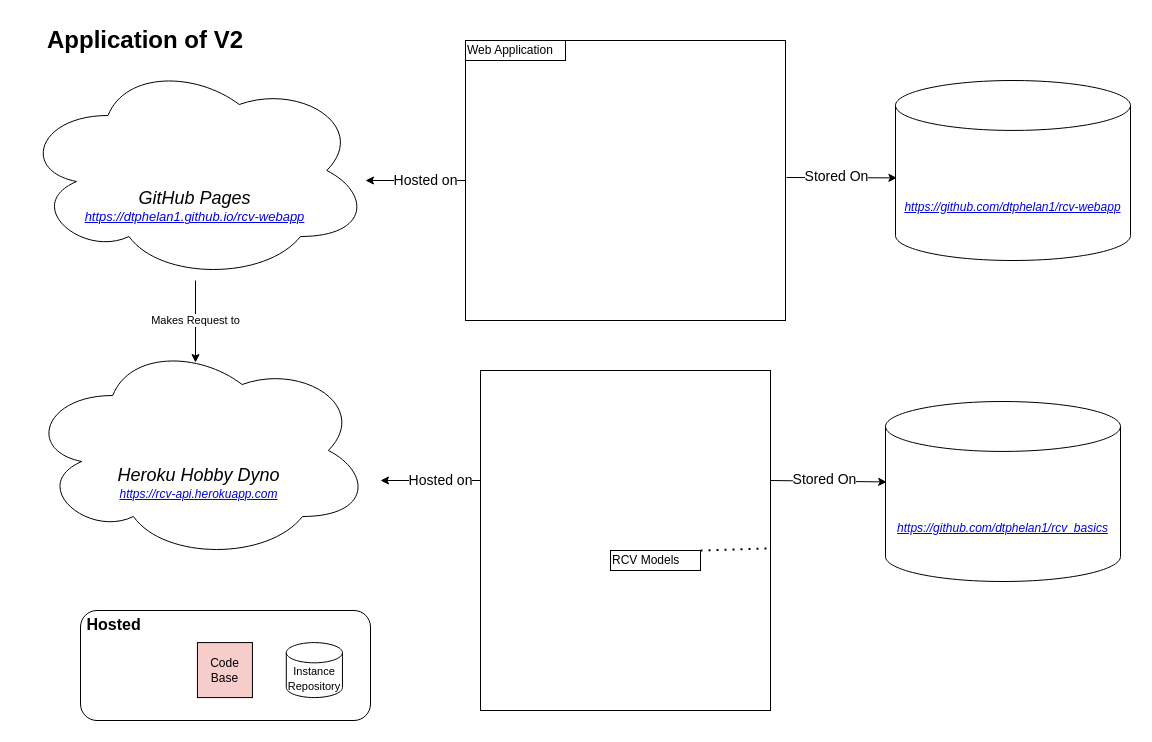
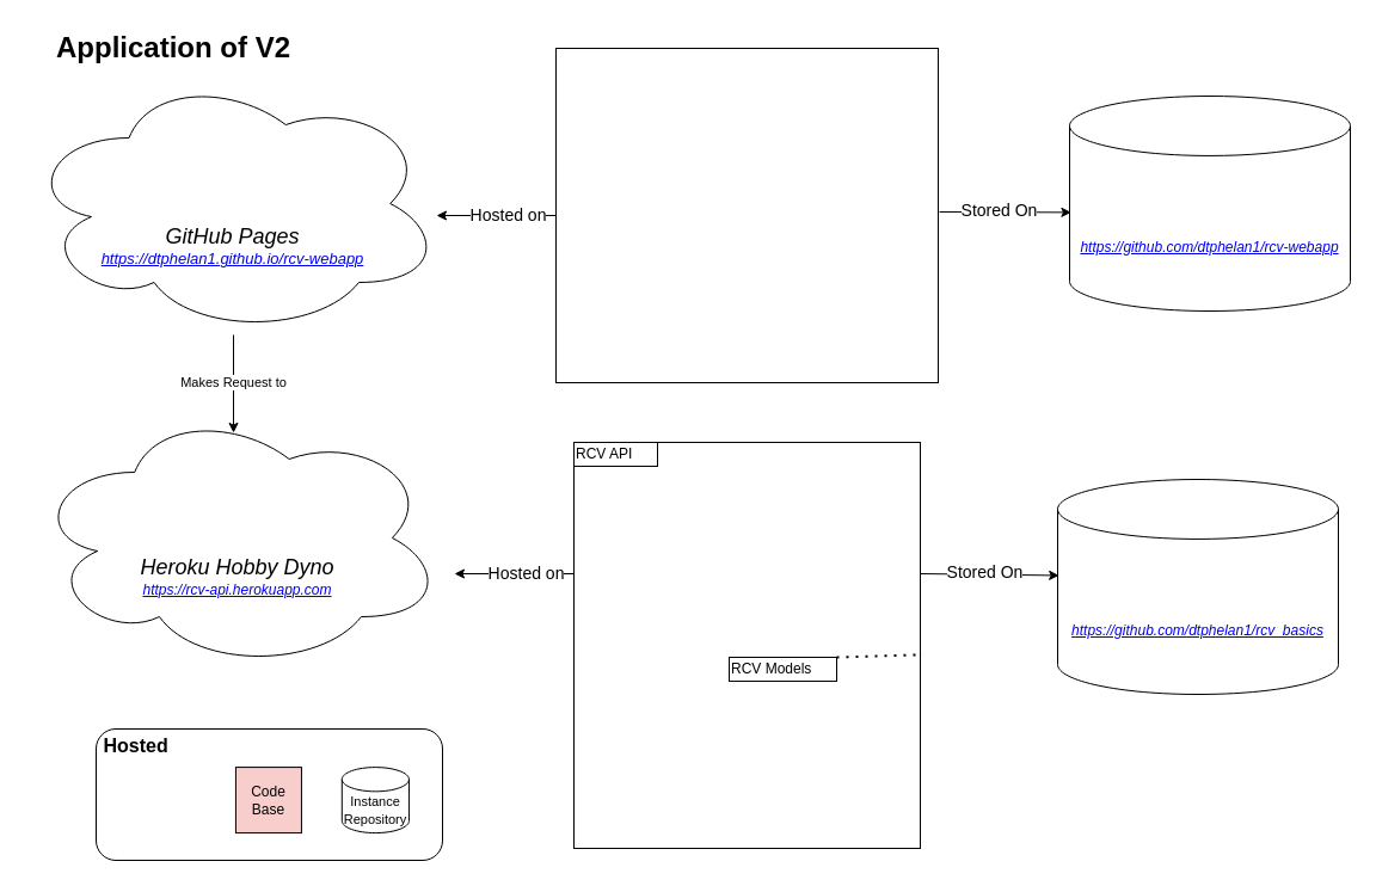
  <mxCell id="0" />
  <mxCell id="1" parent="0" />
  <mxCell id="2" value="" style="group" parent="1" vertex="1" connectable="0"><mxGeometry x="465" y="40" width="320" height="280" as="geometry" /></mxCell>
  <mxCell id="3" value="" style="rounded=0;whiteSpace=wrap;html=1;" parent="2" vertex="1"><mxGeometry width="320" height="280" as="geometry" /></mxCell>
  <mxCell id="4" value="" style="shape=image;verticalLabelPosition=bottom;labelBackgroundColor=#ffffff;verticalAlign=top;aspect=fixed;imageAspect=0;image=https://www.pinclipart.com/picdir/big/537-5374089_react-js-logo-clipart.png;" parent="2" vertex="1"><mxGeometry x="20" y="30" width="112.07" height="100" as="geometry" /></mxCell>
  <mxCell id="5" value="" style="shape=image;verticalLabelPosition=bottom;labelBackgroundColor=#ffffff;verticalAlign=top;aspect=fixed;imageAspect=0;image=https://www.freepnglogos.com/uploads/html5-logo-png/html5-logo-devextreme-multi-purpose-controls-html-javascript-3.png;" parent="2" vertex="1"><mxGeometry x="19.12" y="150" width="281.77" height="110" as="geometry" /></mxCell>
  <mxCell id="6" value="" style="shape=image;verticalLabelPosition=bottom;labelBackgroundColor=#ffffff;verticalAlign=top;aspect=fixed;imageAspect=0;image=https://getbootstrap.com/docs/4.1/assets/img/bootstrap-stack.png;" parent="2" vertex="1"><mxGeometry x="160" y="25" width="130.89" height="110" as="geometry" /></mxCell>
- <mxCell id="7" value="Web Application" style="text;html=1;fillColor=none;align=left;verticalAlign=middle;whiteSpace=wrap;rounded=0;strokeColor=#000000;" parent="2" vertex="1"><mxGeometry width="100" height="20" as="geometry" /></mxCell>
  <mxCell id="8" value="" style="group" parent="1" vertex="1" connectable="0"><mxGeometry x="480" y="370" width="290" height="340" as="geometry" /></mxCell>
  <mxCell id="9" value="" style="rounded=0;whiteSpace=wrap;html=1;" parent="8" vertex="1"><mxGeometry width="290" height="340" as="geometry" /></mxCell>
  <mxCell id="10" value="" style="shape=image;verticalLabelPosition=bottom;labelBackgroundColor=#ffffff;verticalAlign=top;aspect=fixed;imageAspect=0;image=https://www.probytes.net/wp-content/uploads/2018/10/flask-logo-png-transparent.png;" parent="8" vertex="1"><mxGeometry x="30" y="30" width="101.24" height="130" as="geometry" /></mxCell>
  <mxCell id="11" value="" style="shape=image;verticalLabelPosition=bottom;labelBackgroundColor=#ffffff;verticalAlign=top;aspect=fixed;imageAspect=0;image=https://jelastic.com/blog/wp-content/uploads/2014/08/Python_logo-large.png;" parent="8" vertex="1"><mxGeometry x="70.21" y="210" width="159.57" height="120" as="geometry" /></mxCell>
  <mxCell id="12" value="" style="endArrow=none;dashed=1;html=1;dashPattern=1 3;strokeWidth=2;entryX=1.007;entryY=0.523;entryDx=0;entryDy=0;entryPerimeter=0;exitX=1;exitY=0;exitDx=0;exitDy=0;" parent="8" source="14" target="9" edge="1"><mxGeometry width="50" height="50" relative="1" as="geometry"><mxPoint x="8" y="178" as="sourcePoint" /><mxPoint x="262.0" y="177.68" as="targetPoint" /></mxGeometry></mxCell>
+ <mxCell id="13" value="RCV API" style="text;html=1;fillColor=none;align=left;verticalAlign=middle;whiteSpace=wrap;rounded=0;strokeColor=#000000;" parent="8" vertex="1"><mxGeometry width="70" height="20" as="geometry" /></mxCell>
  <mxCell id="14" value="RCV Models" style="text;html=1;fillColor=none;align=left;verticalAlign=middle;whiteSpace=wrap;rounded=0;strokeColor=#000000;" parent="8" vertex="1"><mxGeometry x="130" y="180" width="90" height="20" as="geometry" /></mxCell>
  <mxCell id="15" value="" style="shape=image;verticalLabelPosition=bottom;labelBackgroundColor=#ffffff;verticalAlign=top;aspect=fixed;imageAspect=0;image=https://jelastic.com/blog/wp-content/uploads/2014/08/Python_logo-large.png;" parent="8" vertex="1"><mxGeometry x="140" y="42.5" width="139.62" height="105" as="geometry" /></mxCell>
  <mxCell id="16" value="" style="group" parent="1" vertex="1" connectable="0"><mxGeometry x="20" y="80" width="410" height="220" as="geometry" /></mxCell>
  <mxCell id="17" value="&lt;font&gt;&lt;i&gt;&lt;br&gt;&lt;br&gt;&lt;br&gt;&lt;br&gt;&lt;br&gt;&lt;span style=&quot;font-size: 18px&quot;&gt;GitHub Pages&lt;/span&gt;&lt;br&gt;&lt;font style=&quot;font-size: 13px&quot;&gt;&lt;a href=&quot;http://dtphelan1.github.io/rcv-webapp&quot;&gt;https://dtphelan1.github.io/rcv-webapp&lt;/a&gt;&lt;/font&gt;&lt;br&gt;&lt;/i&gt;&lt;/font&gt;" style="ellipse;shape=cloud;whiteSpace=wrap;html=1;strokeColor=#000000;align=center;spacingRight=1;labelBorderColor=none;labelBackgroundColor=none;" parent="16" vertex="1"><mxGeometry y="-20" width="350" height="220" as="geometry" /></mxCell>
  <mxCell id="18" value="" style="shape=image;verticalLabelPosition=bottom;labelBackgroundColor=#ffffff;verticalAlign=top;imageAspect=0;image=https://www.analyticsvidhya.com/wp-content/uploads/2015/07/github_logo.png;" parent="16" vertex="1"><mxGeometry x="80" y="50" width="187.39" height="40" as="geometry" /></mxCell>
  <mxCell id="19" value="&lt;font style=&quot;font-size: 24px&quot;&gt;&lt;b&gt;Application of V2&lt;/b&gt;&lt;/font&gt;" style="text;html=1;strokeColor=none;fillColor=none;align=left;verticalAlign=middle;whiteSpace=wrap;rounded=0;" parent="1" vertex="1"><mxGeometry x="45" y="20" width="260" height="40" as="geometry" /></mxCell>
  <mxCell id="20" value="" style="endArrow=classic;html=1;exitX=0;exitY=0.5;exitDx=0;exitDy=0;" parent="1" source="3" edge="1"><mxGeometry width="50" height="50" relative="1" as="geometry"><mxPoint x="175" y="260" as="sourcePoint" /><mxPoint x="365" y="180" as="targetPoint" /></mxGeometry></mxCell>
  <mxCell id="21" value="&lt;font style=&quot;font-size: 14px&quot;&gt;Hosted on&lt;/font&gt;" style="edgeLabel;html=1;align=center;verticalAlign=middle;resizable=0;points=[];" parent="20" vertex="1" connectable="0"><mxGeometry x="0.441" y="-1" relative="1" as="geometry"><mxPoint x="31.67" as="offset" /></mxGeometry></mxCell>
  <mxCell id="22" value="" style="group" parent="1" vertex="1" connectable="0"><mxGeometry x="885" y="400" width="235" height="180" as="geometry" /></mxCell>
  <mxCell id="23" value="&lt;span&gt;&lt;font&gt;&lt;i&gt;&lt;br&gt;&lt;br&gt;&lt;a href=&quot;https://github.com/dtphelan1/rcv_basics&quot;&gt;https://github.com/dtphelan1/rcv_basics&lt;/a&gt;&lt;br&gt;&lt;/i&gt;&lt;/font&gt;&lt;/span&gt;" style="shape=cylinder3;whiteSpace=wrap;html=1;boundedLbl=1;backgroundOutline=1;size=24.968;strokeColor=#000000;align=center;" parent="22" vertex="1"><mxGeometry y="1" width="235" height="180" as="geometry" /></mxCell>
  <mxCell id="24" value="" style="shape=image;verticalLabelPosition=bottom;labelBackgroundColor=#ffffff;verticalAlign=top;imageAspect=0;image=https://www.analyticsvidhya.com/wp-content/uploads/2015/07/github_logo.png;" parent="22" vertex="1"><mxGeometry x="21.3" y="60" width="177.4" height="40" as="geometry" /></mxCell>
  <mxCell id="25" value="" style="group" parent="1" vertex="1" connectable="0"><mxGeometry x="895" y="80" width="235" height="180" as="geometry" /></mxCell>
  <mxCell id="26" value="&lt;i&gt;&lt;br&gt;&lt;br&gt;&lt;a href=&quot;https://github.com/dtphelan1/rcv-webapp&quot;&gt;https://github.com/dtphelan1/rcv-webapp&lt;/a&gt;&lt;/i&gt;&lt;span&gt;&lt;font&gt;&lt;i&gt;&lt;br&gt;&lt;/i&gt;&lt;/font&gt;&lt;/span&gt;" style="shape=cylinder3;whiteSpace=wrap;html=1;boundedLbl=1;backgroundOutline=1;size=24.968;strokeColor=#000000;align=center;" parent="25" vertex="1"><mxGeometry width="235" height="180" as="geometry" /></mxCell>
  <mxCell id="27" value="" style="shape=image;verticalLabelPosition=bottom;labelBackgroundColor=#ffffff;verticalAlign=top;imageAspect=0;image=https://www.analyticsvidhya.com/wp-content/uploads/2015/07/github_logo.png;" parent="25" vertex="1"><mxGeometry x="21.3" y="59" width="177.4" height="40" as="geometry" /></mxCell>
  <mxCell id="28" value="" style="endArrow=classic;html=1;entryX=0.006;entryY=0.541;entryDx=0;entryDy=0;entryPerimeter=0;" parent="1" edge="1"><mxGeometry width="50" height="50" relative="1" as="geometry"><mxPoint x="786" y="177" as="sourcePoint" /><mxPoint x="896.41" y="177.38" as="targetPoint" /></mxGeometry></mxCell>
  <mxCell id="29" value="&lt;font style=&quot;font-size: 14px&quot;&gt;Stored On&lt;/font&gt;" style="edgeLabel;html=1;align=center;verticalAlign=middle;resizable=0;points=[];" parent="28" vertex="1" connectable="0"><mxGeometry x="0.441" y="-1" relative="1" as="geometry"><mxPoint x="-30.16" y="-3.27" as="offset" /></mxGeometry></mxCell>
  <mxCell id="30" value="" style="endArrow=classic;html=1;entryX=0.005;entryY=0.447;entryDx=0;entryDy=0;entryPerimeter=0;" parent="1" target="23" edge="1"><mxGeometry width="50" height="50" relative="1" as="geometry"><mxPoint x="770" y="480" as="sourcePoint" /><mxPoint x="880.41" y="480.38" as="targetPoint" /></mxGeometry></mxCell>
  <mxCell id="31" value="&lt;font style=&quot;font-size: 14px&quot;&gt;Stored On&lt;/font&gt;" style="edgeLabel;html=1;align=center;verticalAlign=middle;resizable=0;points=[];" parent="30" vertex="1" connectable="0"><mxGeometry x="0.441" y="-1" relative="1" as="geometry"><mxPoint x="-30.16" y="-3.27" as="offset" /></mxGeometry></mxCell>
  <mxCell id="32" value="Makes Request to" style="edgeStyle=orthogonalEdgeStyle;rounded=0;orthogonalLoop=1;jettySize=auto;html=1;" parent="1" source="17" edge="1"><mxGeometry x="-0.024" relative="1" as="geometry"><mxPoint x="195" y="362" as="targetPoint" /><Array as="points"><mxPoint x="195" y="362" /></Array><mxPoint as="offset" /></mxGeometry></mxCell>
  <mxCell id="33" value="" style="endArrow=classic;html=1;exitX=0;exitY=0.5;exitDx=0;exitDy=0;" parent="1" edge="1"><mxGeometry x="60" y="420" width="50" height="50" as="geometry"><mxPoint x="480" y="480" as="sourcePoint" /><mxPoint x="380" y="480" as="targetPoint" /></mxGeometry></mxCell>
  <mxCell id="34" value="&lt;font style=&quot;font-size: 14px&quot;&gt;Hosted on&lt;/font&gt;" style="edgeLabel;html=1;align=center;verticalAlign=middle;resizable=0;points=[];" parent="33" vertex="1" connectable="0"><mxGeometry x="0.441" y="-1" relative="1" as="geometry"><mxPoint x="31.67" as="offset" /></mxGeometry></mxCell>
  <mxCell id="35" value="" style="group" parent="1" vertex="1" connectable="0"><mxGeometry x="80" y="610" width="290" height="110" as="geometry" /></mxCell>
  <mxCell id="36" value="" style="rounded=1;whiteSpace=wrap;html=1;strokeColor=#000000;align=left;" parent="35" vertex="1"><mxGeometry width="290" height="110" as="geometry" /></mxCell>
  <mxCell id="37" value="&lt;font style=&quot;font-size: 11px&quot;&gt;Instance Repository&lt;/font&gt;" style="shape=cylinder3;whiteSpace=wrap;html=1;boundedLbl=1;backgroundOutline=1;size=10.118;strokeColor=#000000;align=center;" parent="35" vertex="1"><mxGeometry x="205.806" y="32.083" width="56.129" height="55" as="geometry" /></mxCell>
  <mxCell id="38" value="Code&lt;br&gt;Base" style="whiteSpace=wrap;html=1;aspect=fixed;strokeColor=#000000;align=center;fillColor=#f8cecc;" parent="35" vertex="1"><mxGeometry x="116.935" y="32.083" width="55" height="55" as="geometry" /></mxCell>
  <mxCell id="39" value="&lt;font style=&quot;font-size: 16px&quot;&gt;&amp;nbsp;&lt;b&gt;Hosted&lt;/b&gt;&lt;/font&gt;" style="text;html=1;strokeColor=none;fillColor=none;align=left;verticalAlign=middle;whiteSpace=wrap;rounded=0;" parent="35" vertex="1"><mxGeometry width="177.742" height="27.5" as="geometry" /></mxCell>
  <mxCell id="40" value="" style="group" parent="1" vertex="1" connectable="0"><mxGeometry x="26" y="340" width="345" height="220" as="geometry" /></mxCell>
  <mxCell id="41" value="&lt;font&gt;&lt;i style=&quot;font-size: 18px&quot;&gt;&lt;br&gt;&lt;br&gt;&lt;br&gt;Heroku Hobby Dyno&lt;br&gt;&lt;/i&gt;&lt;i style=&quot;box-sizing: border-box ; background-color: rgb(255 , 255 , 255) ; outline: 0px ; text-align: left&quot;&gt;&lt;font style=&quot;font-size: 12px&quot;&gt;&lt;a href=&quot;https://rcv-api.herokuapp.com/&quot;&gt;https://rcv-api.herokuapp.com&lt;/a&gt;&lt;/font&gt;&lt;/i&gt;&lt;br&gt;&lt;/font&gt;" style="ellipse;shape=cloud;whiteSpace=wrap;html=1;strokeColor=#000000;align=center;" parent="40" vertex="1"><mxGeometry width="345" height="220" as="geometry" /></mxCell>
  <mxCell id="42" value="" style="shape=image;verticalLabelPosition=bottom;labelBackgroundColor=#ffffff;verticalAlign=top;aspect=fixed;imageAspect=0;image=https://logos-download.com/wp-content/uploads/2016/09/Heroku_logo.png;" parent="40" vertex="1"><mxGeometry x="89.17" y="60" width="166.67" height="50" as="geometry" /></mxCell>
